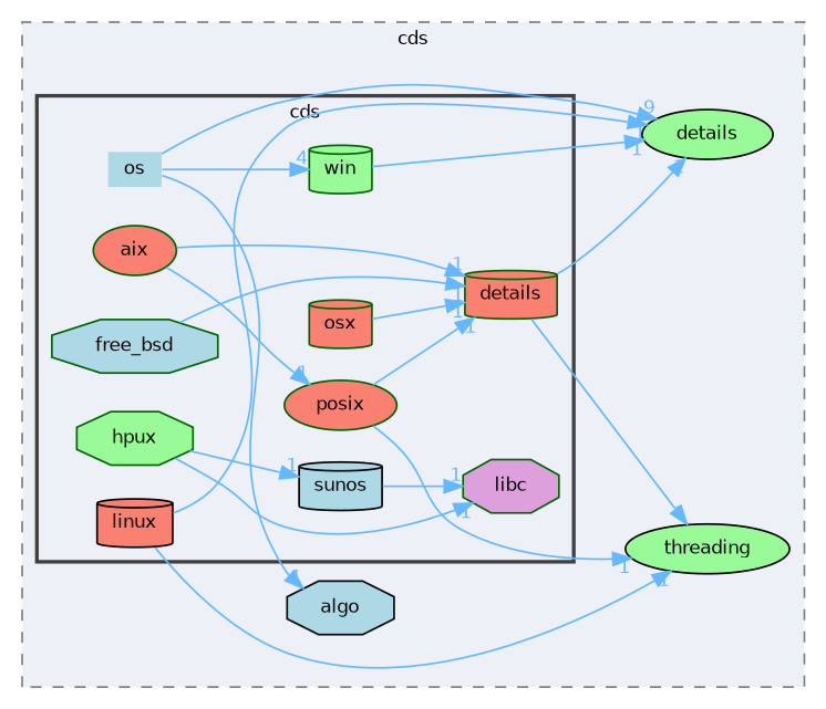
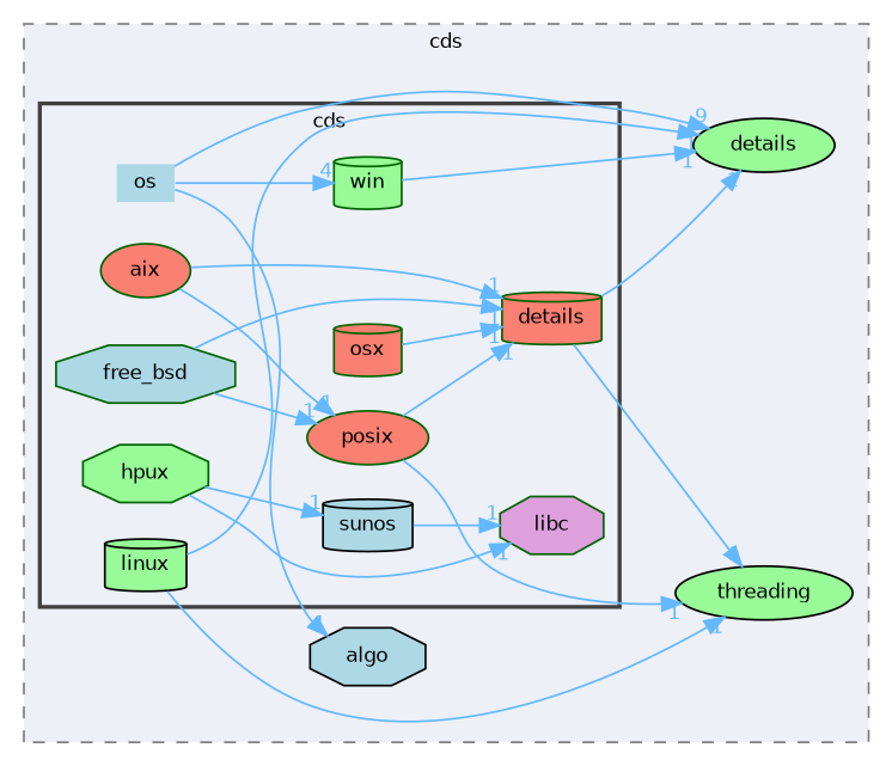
  digraph {
    compound=true
    rankdir=LR
    node [fontname=Helvetica fontsize=10 shape=cylinder style=filled fillcolor=palegreen color=darkgreen]
    edge [color=steelblue1 fontcolor=steelblue1 fontname=Helvetica fontsize=10 headlabel=1 labeldistance=1.5 labelfontname=Helvetica labelfontsize=10]
    n1 [height=0.2 label=os shape=plaintext width=0.4 fillcolor=lightblue]
    n2 [fillcolor=salmon height=0.2 label=aix shape=ellipse width=0.4]
    n3 [fillcolor=salmon height=0.2 label=details width=0.4]
    n4 [fillcolor=lightblue height=0.2 label=free_bsd shape=octagon width=0.4]
    n5 [height=0.2 label=hpux shape=octagon width=0.4]
    n6 [fillcolor=plum height=0.2 label=libc shape=octagon width=0.4]
-   n7 [color=black fillcolor=salmon height=0.2 label=linux width=0.4]
+   n7 [color=black height=0.2 label=linux width=0.4]
    n8 [fillcolor=salmon height=0.2 label=osx width=0.4]
    n9 [fillcolor=salmon height=0.2 label=posix shape=ellipse width=0.4]
    n10 [color=black fillcolor=lightblue height=0.2 label=sunos width=0.4]
    n11 [height=0.2 label=win width=0.4]
    n12 [color=black fillcolor=lightblue height=0.2 label=algo shape=octagon width=0.4]
    n13 [color=black height=0.2 label=details shape=ellipse width=0.4]
    n14 [color=black height=0.2 label=threading shape=ellipse width=0.4]
    subgraph cluster_1 {
      bgcolor="#edf0f7"
      fontname=Helvetica
      fontsize=10
      label=cds
      pencolor=grey50
      style="filled,dashed"
      n12
      n13
      n14
      subgraph cluster_2 {
        bgcolor="#edf0f7"
        fontname=Helvetica
        fontsize=10
        pencolor=grey25
        style="filled,bold"
        n1
        n2
        n3
        n4
        n5
        n6
        n7
        n8
        n9
        n10
        n11
      }
    }
    n1 -> n11 [headlabel=4]
    n1 -> n12
    n1 -> n13 [headlabel=9]
    n2 -> n3
    n2 -> n9
    n3 -> n13
    n3 -> n14
    n4 -> n3
+   n4 -> n9
    n5 -> n6
    n5 -> n10
    n7 -> n13
    n7 -> n14
    n8 -> n3
    n9 -> n3
    n9 -> n14
    n10 -> n6
    n11 -> n13
  }
